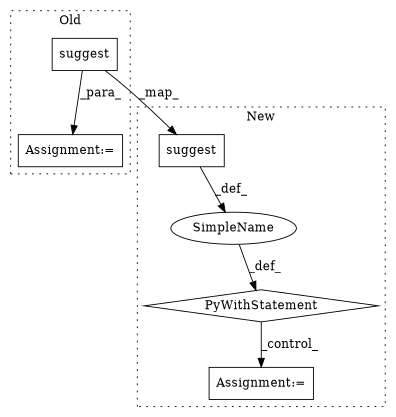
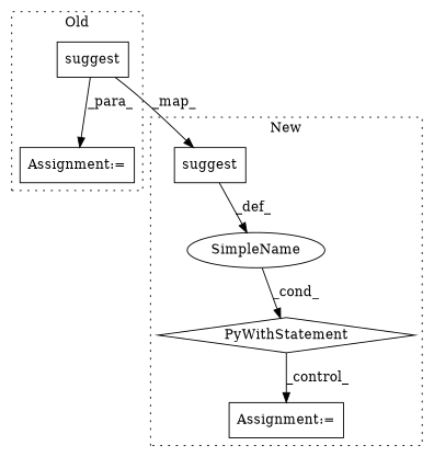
  digraph {
    node [a=32 l=9 shape=box]
    n1 [label=suggest s=17674]
    n2 [a=7 l=1 label="Assignment:=" s=17666]
    n3 [label=suggest s=17673]
    n4 [a=104 l="10,2" label=PyWithStatement s="17656,17682" shape=diamond]
    n5 [a=42 label=SimpleName shape=ellipse l=""]
    n6 [a=7 l=5 label="Assignment:=" s=17700]
    subgraph cluster_1 {
      label=Old
      style=dotted
      n1
      n2
    }
    subgraph cluster_2 {
      label=New
      style=dotted
      n3
      n4
      n5
      n6
    }
    n1 -> n2 [label=_para_]
    n1 -> n3 [label=_map_]
    n3 -> n5 [label=_def_]
    n4 -> n6 [label=_control_]
-   n5 -> n4 [label=_def_]
+   n5 -> n4 [label=_cond_]
  }
